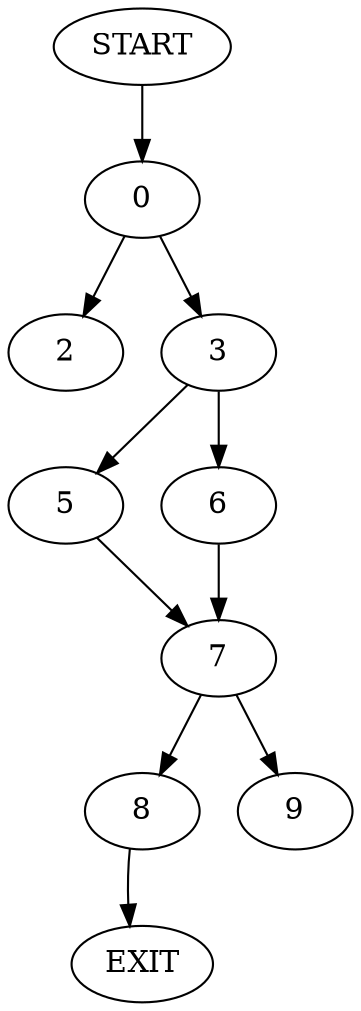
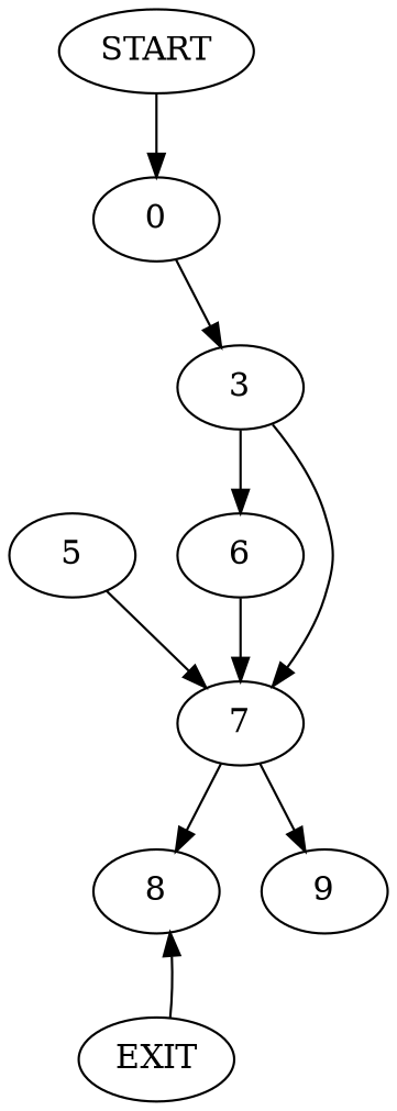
  digraph {
    n1 [label=START]
    n2 [label=0]
-   2
    3
    n5 [label=EXIT]
    5
    6
    7
    8
    9
    n1 -> n2
-   n2 -> 2
    n2 -> 3
-   3 -> 5
+   3 -> 7
    3 -> 6
    5 -> 7
    6 -> 7
    7 -> 8
    7 -> 9
-   8 -> n5
+   n5 -> 8
  }
